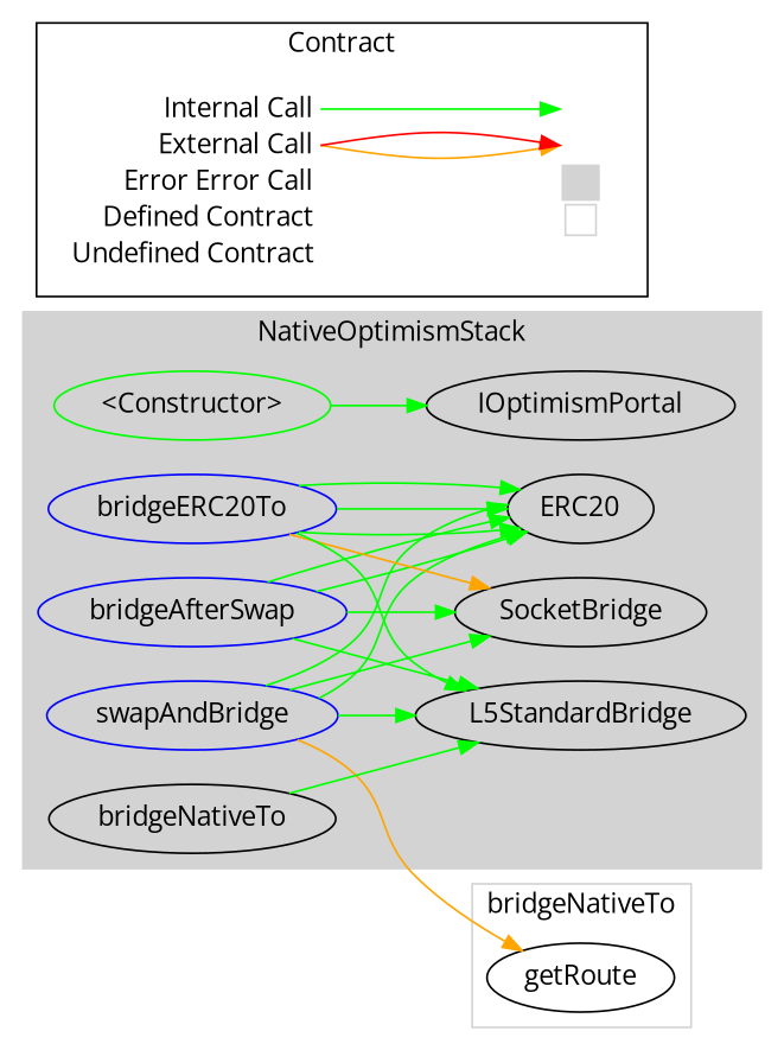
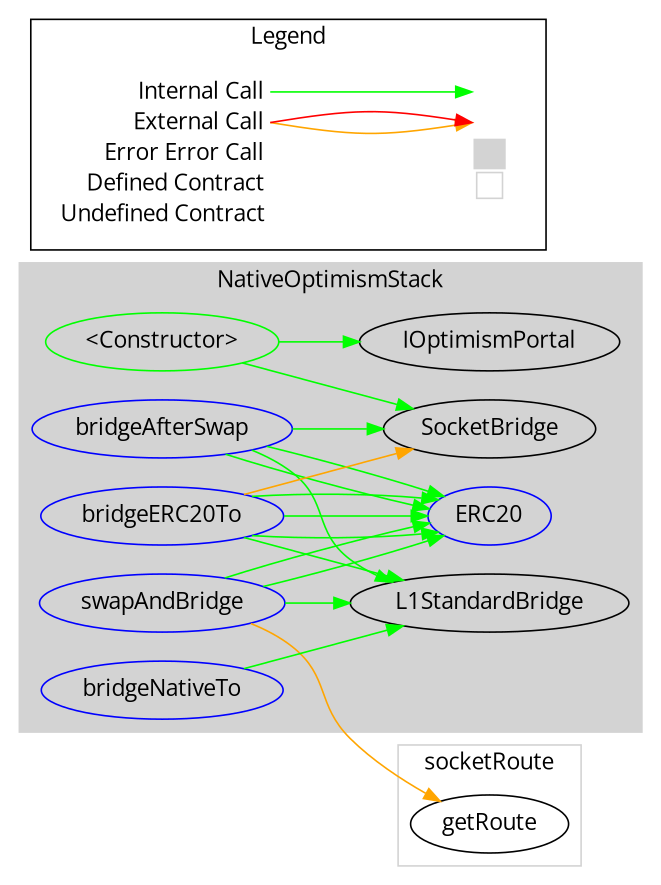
  digraph {
    compound=true
    fontname="Open Sans"
    rankdir=LR
    node [fontname="Open Sans"]
    edge [color=green fontname="Open Sans"]
    n1 [color=green label="<Constructor>"]
    n2 [color=blue label=bridgeAfterSwap]
    n3 [color=blue label=swapAndBridge]
    n4 [color=blue label=bridgeERC20To]
-   n5 [color=black label=bridgeNativeTo]
+   n5 [color=blue label=bridgeNativeTo]
    n6 [label=IOptimismPortal]
    n7 [label=SocketBridge]
-   n8 [label=ERC20]
-   n9 [label=L5StandardBridge]
+   n8 [label=ERC20 color=blue]
+   n9 [label=L1StandardBridge]
    n10 [label=getRoute]
    n11 [label=<<table border="0" cellpadding="2" cellspacing="0" cellborder="0">   <tr><td align="right" port="i1">Internal Call</td></tr>   <tr><td align="right" port="i2">External Call</td></tr>   <tr><td align="right" port="i2">Error Error Call</td></tr>   <tr><td align="right" port="i3">Defined Contract</td></tr>   <tr><td align="right" port="i4">Undefined Contract</td></tr>   </table>> shape=plaintext]
    n12 [label=<<table border="0" cellpadding="2" cellspacing="0" cellborder="0">   <tr><td port="i1">&nbsp;&nbsp;&nbsp;</td></tr>   <tr><td port="i2">&nbsp;&nbsp;&nbsp;</td></tr>   <tr><td port="i3" bgcolor="lightgray">&nbsp;&nbsp;&nbsp;</td></tr>   <tr><td port="i4">     <table border="1" cellborder="0" cellspacing="0" cellpadding="7" color="lightgray">       <tr>        <td></td>       </tr>      </table>   </td></tr>   </table>> shape=plaintext]
    subgraph cluster_1 {
      bgcolor=lightgray
      color=lightgray
      label=NativeOptimismStack
      style=filled
      n1
      n2
      n3
      n4
      n5
      n6
      n7
      n8
      n9
    }
    subgraph cluster_2 {
      color=lightgray
-     label=bridgeNativeTo
+     label=socketRoute
      n10
    }
    subgraph cluster_3 {
-     label=Contract
+     label=Legend
      n11
      n12
    }
    n1 -> n6
    n2 -> n7
    n2 -> n8
    n2 -> n8
    n2 -> n9
-   n3 -> n7
+   n1 -> n7
    n3 -> n8
    n3 -> n8
    n3 -> n9
    n3 -> n10 [color=orange]
    n4 -> n7 [color=orange]
    n4 -> n8
    n4 -> n8
    n4 -> n8
    n4 -> n9
    n5 -> n9
    n11 -> n12 [headport="i1:w" tailport="i1:e"]
    n11 -> n12 [color=orange headport="i2:w" tailport="i2:e"]
    n11 -> n12 [color=red headport="i2:w" tailport="i2:e"]
  }
